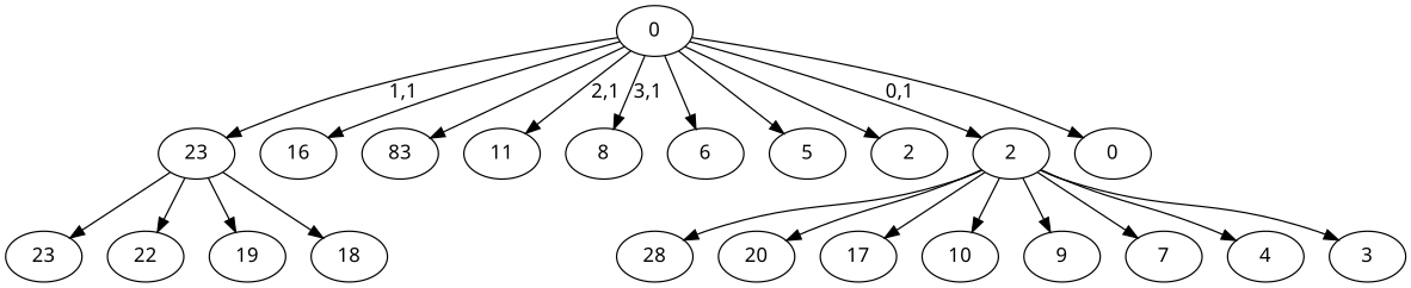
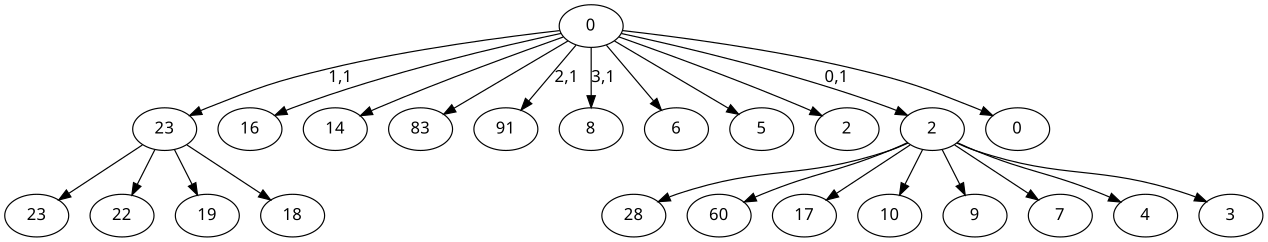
  digraph {
    fontname="Noto Sans"
    node [fontname="Noto Sans"]
    edge [fontname="Noto Sans"]
    n1 [label=23]
    n2 [label=22]
    n3 [label=28]
-   n4 [label=20]
+   n4 [label=60]
    n5 [label=19]
    n6 [label=18]
    23
    n8 [label=17]
    n9 [label=16]
+   n10 [label=14]
    n11 [label=83]
-   n12 [label=11]
+   n12 [label=91]
    n13 [label=10]
    n14 [label=9]
    n15 [label=8]
    n16 [label=7]
    n17 [label=6]
    n18 [label=5]
    n19 [label=4]
    n20 [label=3]
    n21 [label=2]
    2
    n23 [label=0]
    0
    23 -> n1
    23 -> n2
    23 -> n5
    23 -> n6
    2 -> n3
    2 -> n4
    2 -> n8
    2 -> n13
    2 -> n14
    2 -> n16
    2 -> n19
    2 -> n20
    0 -> 23 [label="1,1"]
    0 -> n9
+   0 -> n10
    0 -> n11
    0 -> n12 [label="2,1"]
    0 -> n15 [label="3,1"]
    0 -> n17
    0 -> n18
    0 -> n21
    0 -> 2 [label="0,1"]
    0 -> n23
  }
